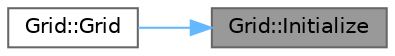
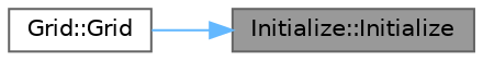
  digraph {
    rankdir=RL
    node [fontname=Helvetica fontsize=10 shape=box style=filled]
-   n1 [color=gray40 fillcolor=grey60 fontcolor=black height=0.2 label="Grid::Initialize" width=0.4]
+   n1 [color=gray40 fillcolor=grey60 fontcolor=black height=0.2 label="Initialize::Initialize" width=0.4]
    n2 [color=grey40 fillcolor=white height=0.2 label="Grid::Grid" width=0.4]
    n1 -> n2 [color=steelblue1 dir=back fontname=Helvetica fontsize=10 labelfontname=Helvetica labelfontsize=10 style=solid]
  }
